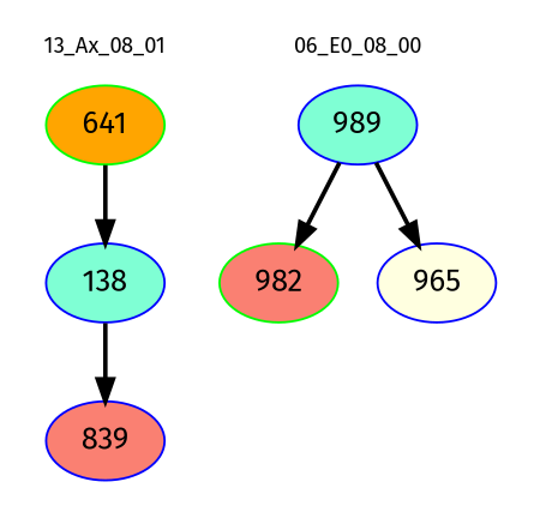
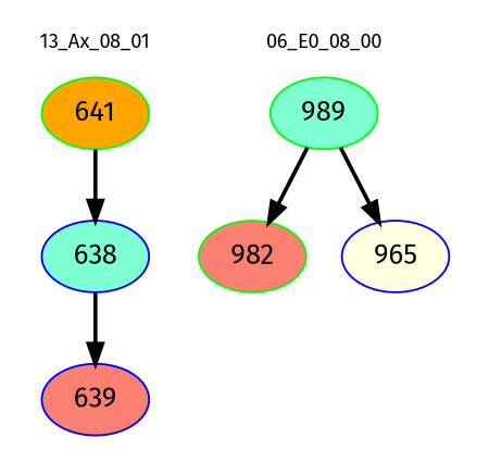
  digraph {
    fontname="Fira Sans"
    node [color=blue fillcolor=aquamarine fontname="Fira Sans" style=filled]
    edge [color=black fontname="Fira Sans" style=bold]
    n1 [color=green fillcolor=orange label=641]
-   n2 [label=138]
-   n3 [fillcolor=salmon label=839]
+   n2 [label=638]
+   n3 [fillcolor=salmon label=639]
    n4 [color=green fillcolor=salmon label=982]
-   n5 [label=989]
+   n5 [color=green label=989]
    n6 [fillcolor=lightyellow label=965]
    subgraph cluster_1 {
      color=white
      fontsize=10
      label="13_Ax_08_01"
      n1
      n2
      n3
    }
    subgraph cluster_2 {
      color=white
      fontsize=10
      label="06_E0_08_00"
      n4
      n5
      n6
    }
    n1 -> n2
    n2 -> n3
    n5 -> n4
    n5 -> n6
  }
